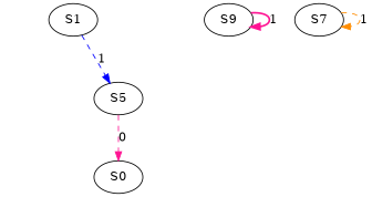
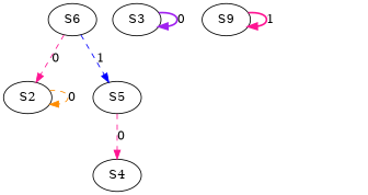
  strict digraph {
    edge [color=deeppink style=dashed]
+   S2
+   S3
    S5
-   S4 [label=S0]
-   S1
+   S4
+   S1 [label=S6]
    n6 [label=S9]
-   S7
+   S2 -> S2 [color=darkorange label=0]
+   S3 -> S3 [color=purple label=0 style=bold]
    S5 -> S4 [label=0]
+   S1 -> S2 [label=0]
    S1 -> S5 [color=blue label=1]
    n6 -> n6 [label=1 style=bold]
-   S7 -> S7 [color=darkorange label=1]
  }
